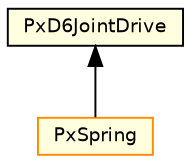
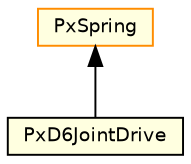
  digraph {
    node [fillcolor=lightyellow fontname=Helvetica fontsize=10 shape=record style=filled]
    n1 [color=darkorange fontcolor=black height=0.2 label=PxSpring width=0.4]
    n2 [color=black height=0.2 label=PxD6JointDrive width=0.4]
-   n2 -> n1 [color=black dir=back fontname=Helvetica fontsize=10 labelfontname=Helvetica labelfontsize=10 style=solid]
+   n1 -> n2 [color=black dir=back fontname=Helvetica fontsize=10 labelfontname=Helvetica labelfontsize=10 style=solid]
  }
